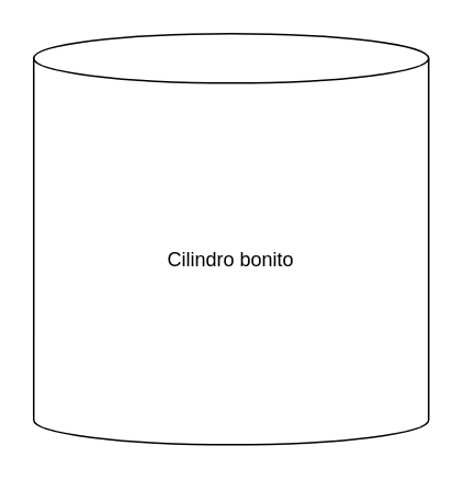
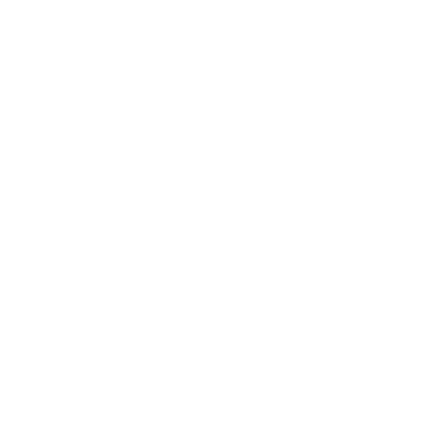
  <mxCell id="0" />
  <mxCell id="1" parent="0" />
- <mxCell id="2" value="Cilindro bonito" style="shape=cylinder3;whiteSpace=wrap;html=1;boundedLbl=1;backgroundOutline=1;size=15;" parent="1" vertex="1"><mxGeometry x="20" y="20" width="240" height="250" as="geometry" /></mxCell>
